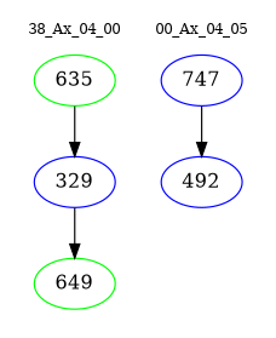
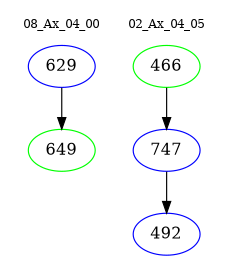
  digraph {
    node [color=green]
    edge [color=black]
-   n1 [label=635]
-   n2 [color=blue label=329]
+   n2 [color=blue label=629]
    n3 [label=649]
+   n4 [label=466]
    n5 [color=blue label=747]
    n6 [color=blue label=492]
    subgraph cluster_1 {
      color=white
      fontsize=10
-     label="38_Ax_04_00"
-     n1
+     label="08_Ax_04_00"
      n2
      n3
    }
    subgraph cluster_2 {
      color=white
      fontsize=10
-     label="00_Ax_04_05"
+     label="02_Ax_04_05"
+     n4
      n5
      n6
    }
-   n1 -> n2
    n2 -> n3
+   n4 -> n5
    n5 -> n6
  }
